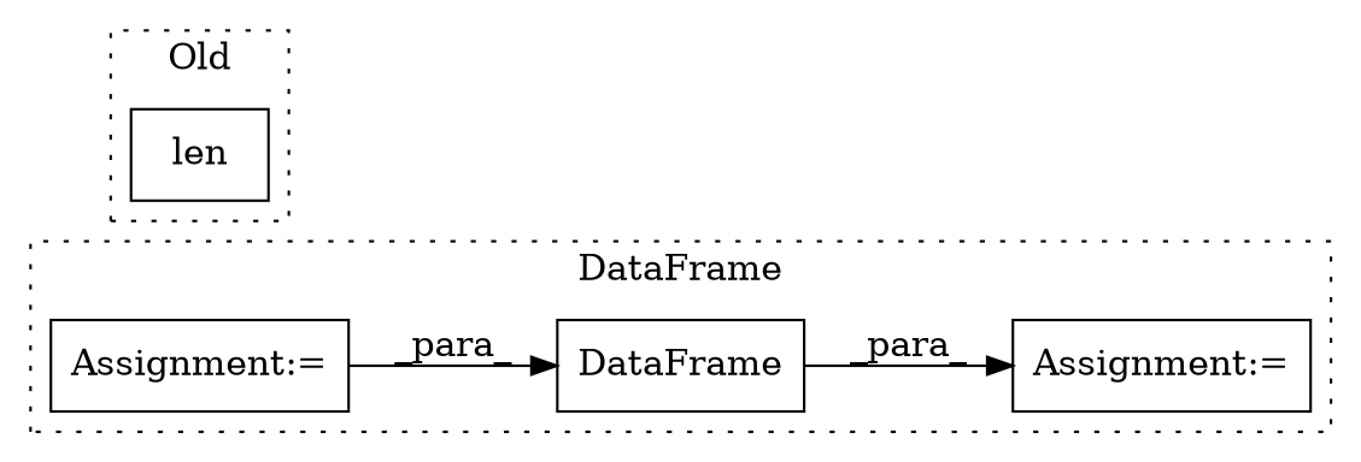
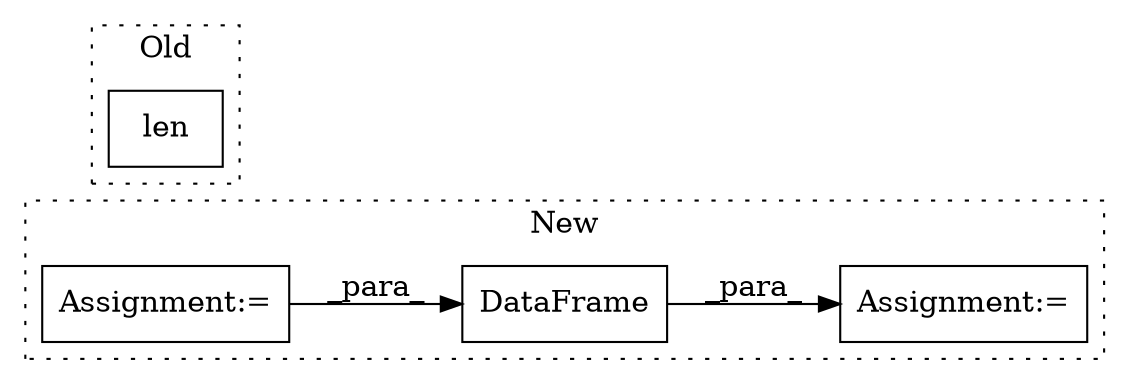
  digraph {
    rankdir=LR
    node [a=32 l=1 shape=box]
    n1 [l="10,1" label=DataFrame s="4482,4527"]
    n2 [a=7 label="Assignment:=" s=4474]
    n3 [a=7 label="Assignment:=" s=2555]
    n4 [l="4,1" label=len s="4156,4178"]
    subgraph cluster_1 {
-     label=DataFrame
+     label=New
      style=dotted
      n1
      n2
      n3
    }
    subgraph cluster_2 {
      label=Old
      style=dotted
      n4
    }
    n1 -> n2 [label=_para_]
    n3 -> n1 [label=_para_]
  }
